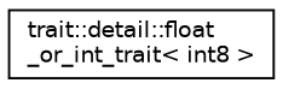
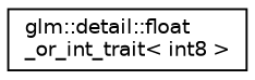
  digraph {
    rankdir=LR
-   n1 [color=black fillcolor=white fontname=Helvetica fontsize=10 height=0.2 label="trait::detail::float\l_or_int_trait\< int8 \>" shape=record style=filled width=0.4]
+   n1 [color=black fillcolor=white fontname=Helvetica fontsize=10 height=0.2 label="glm::detail::float\l_or_int_trait\< int8 \>" shape=record style=filled width=0.4]
  }
